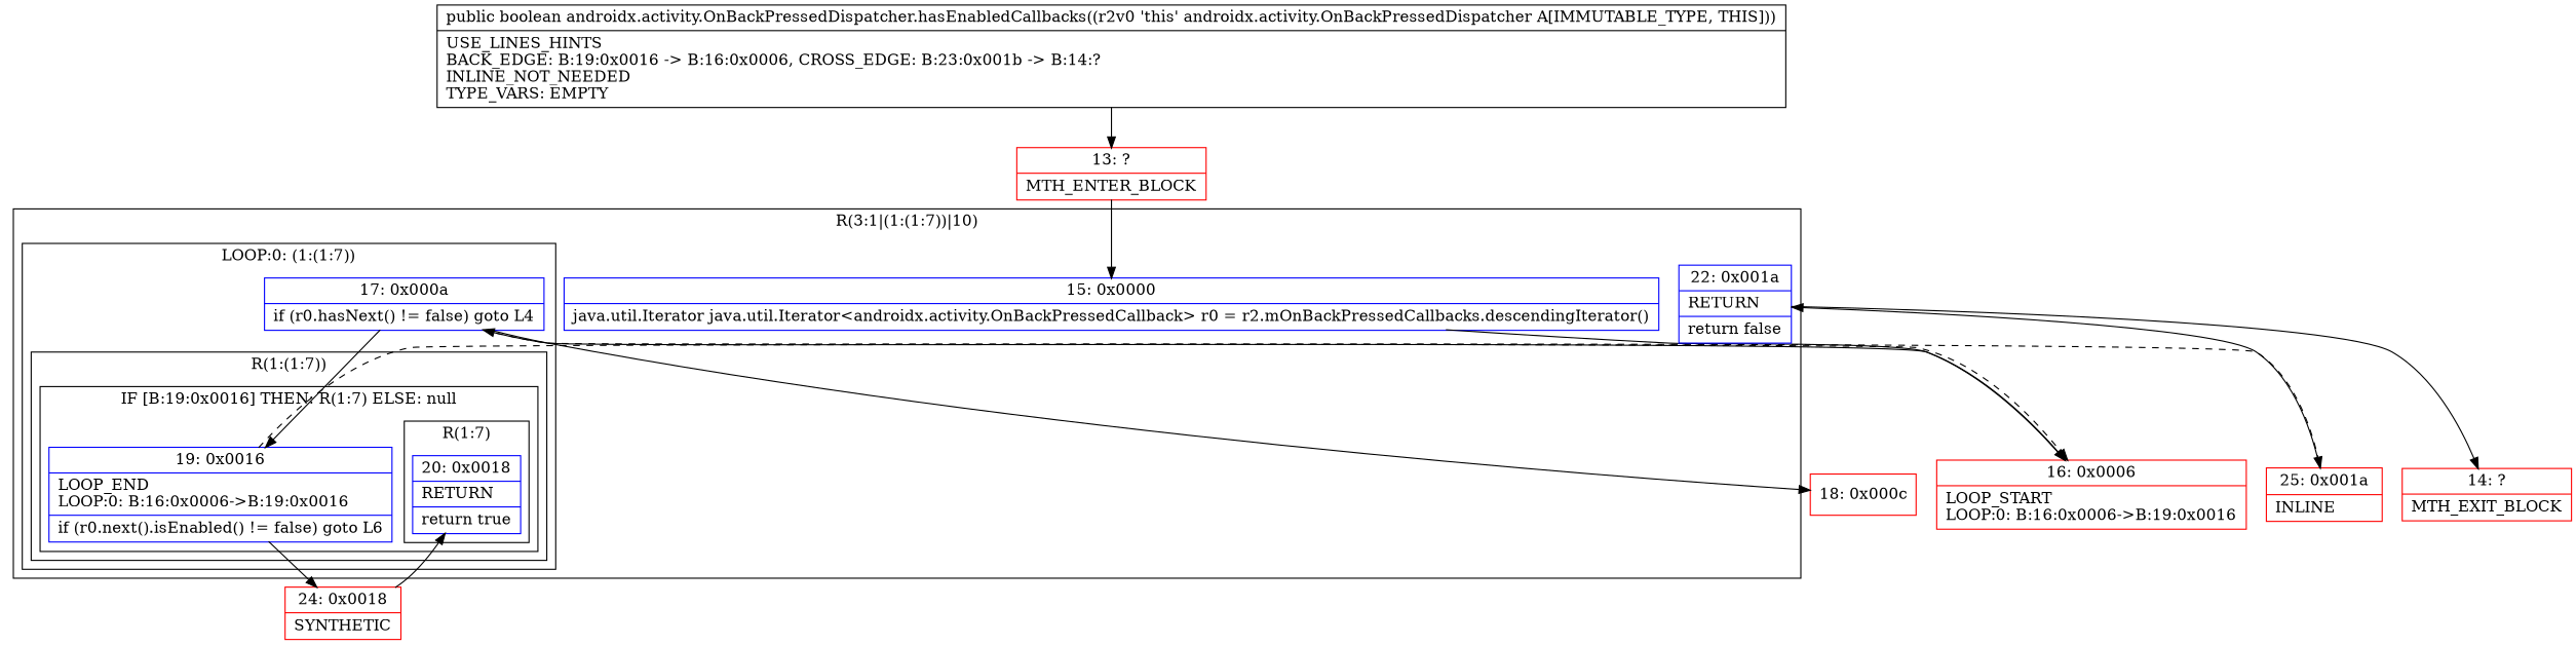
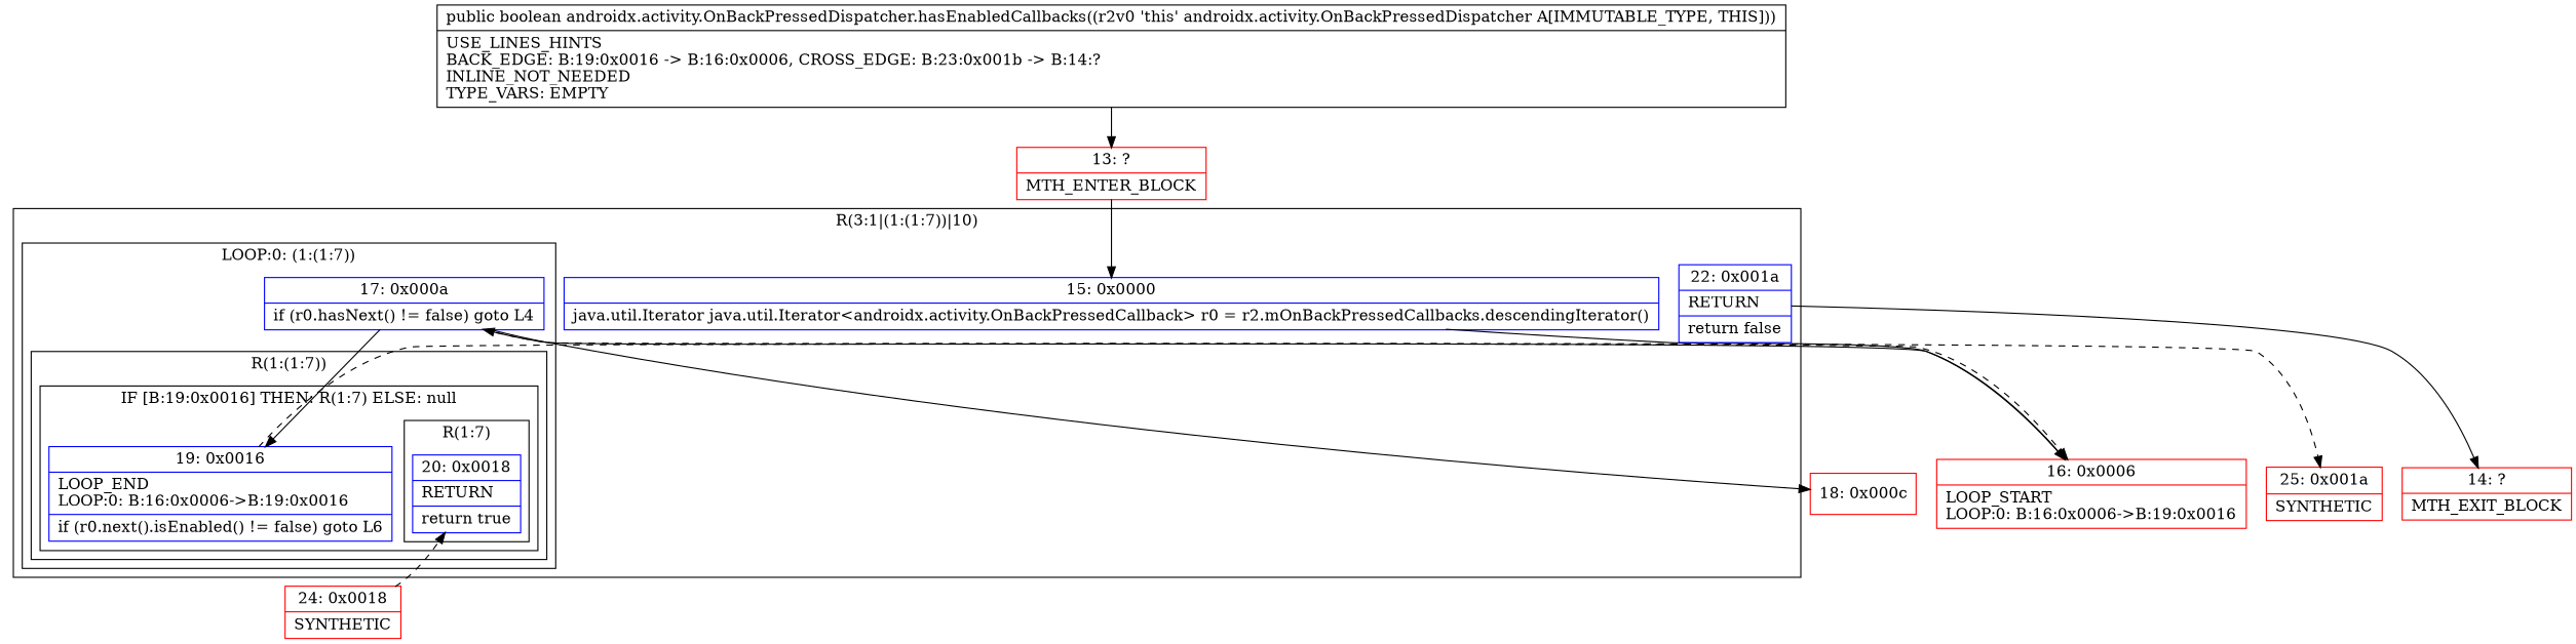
  digraph {
    node [color=red shape=record]
    n1 [color=blue label="{20\:\ 0x0018|RETURN\l|return true\l}"]
    n2 [color=blue label="{19\:\ 0x0016|LOOP_END\lLOOP:0: B:16:0x0006\-\>B:19:0x0016\l|if (r0.next().isEnabled() != false) goto L6\l}"]
    n3 [color=blue label="{17\:\ 0x000a|if (r0.hasNext() != false) goto L4\l}"]
    n4 [color=blue label="{15\:\ 0x0000|java.util.Iterator java.util.Iterator\<androidx.activity.OnBackPressedCallback\> r0 = r2.mOnBackPressedCallbacks.descendingIterator()\l}"]
    n5 [color=blue label="{22\:\ 0x001a|RETURN\l|return false\l}"]
    n6 [label="{16\:\ 0x0006|LOOP_START\lLOOP:0: B:16:0x0006\-\>B:19:0x0016\l}"]
    n7 [label="{24\:\ 0x0018|SYNTHETIC\l}"]
    n8 [label="{18\:\ 0x000c}"]
-   n9 [label="{25\:\ 0x001a|INLINE\l}"]
+   n9 [label="{25\:\ 0x001a|SYNTHETIC\l}"]
    n10 [label="{14\:\ ?|MTH_EXIT_BLOCK\l}"]
    n11 [label="{13\:\ ?|MTH_ENTER_BLOCK\l}"]
    n12 [label="{public boolean androidx.activity.OnBackPressedDispatcher.hasEnabledCallbacks((r2v0 'this' androidx.activity.OnBackPressedDispatcher A[IMMUTABLE_TYPE, THIS]))  | USE_LINES_HINTS\lBACK_EDGE: B:19:0x0016 \-\> B:16:0x0006, CROSS_EDGE: B:23:0x001b \-\> B:14:?\lINLINE_NOT_NEEDED\lTYPE_VARS: EMPTY\l}" color=""]
    subgraph cluster_1 {
      label="R(3:1|(1:(1:7))|10)"
      n4
      n5
      subgraph cluster_2 {
        label="LOOP:0: (1:(1:7))"
        n3
        subgraph cluster_3 {
          label="R(1:(1:7))"
          subgraph cluster_4 {
            label="IF [B:19:0x0016] THEN: R(1:7) ELSE: null"
            n2
            subgraph cluster_5 {
              label="R(1:7)"
              n1
            }
          }
        }
      }
    }
    n2 -> n6 [style=dashed]
-   n2 -> n7
    n3 -> n2
    n3 -> n8
    n3 -> n9 [style=dashed]
    n4 -> n6
    n5 -> n10
    n6 -> n3
-   n7 -> n1
-   n9 -> n5
+   n7 -> n1 [style=dashed]
    n11 -> n4
    n12 -> n11
  }
